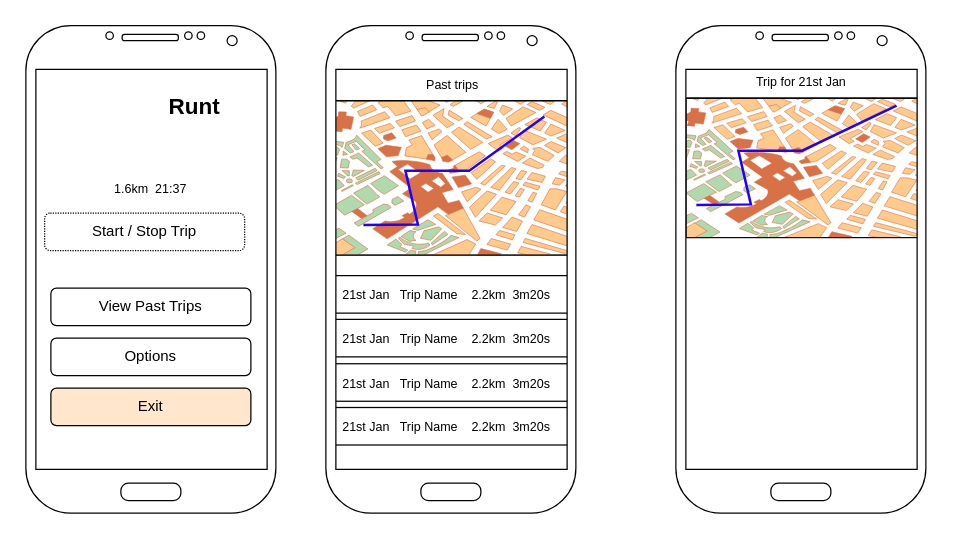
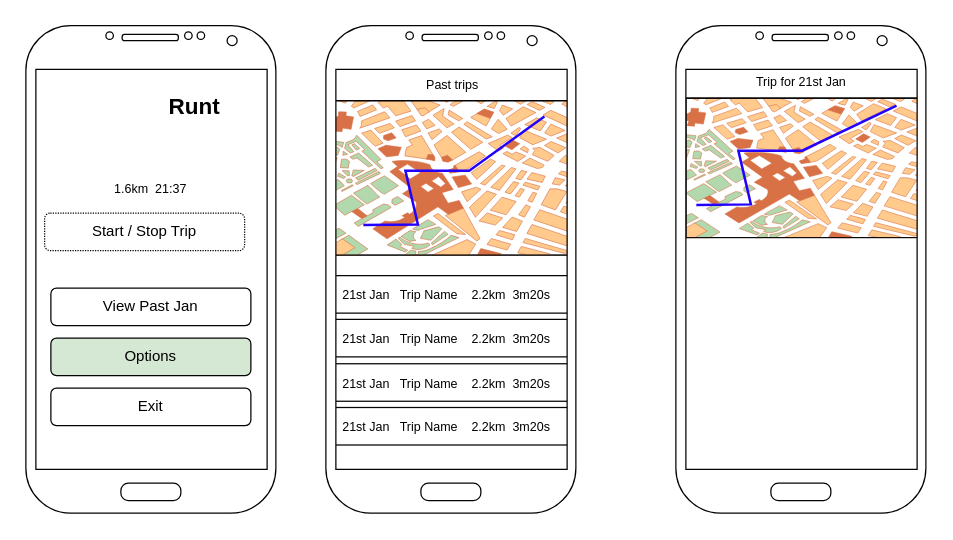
  <mxCell id="0" />
  <mxCell id="1" parent="0" />
  <mxCell id="2" value="" style="verticalLabelPosition=bottom;shadow=0;dashed=0;align=center;html=1;verticalAlign=top;strokeWidth=1;shape=mxgraph.mockup.misc.map;dashPattern=1 1;fillColor=none;fontSize=10;" vertex="1" parent="1"><mxGeometry x="266" y="80" width="188" height="124" as="geometry" /></mxCell>
  <mxCell id="3" value="" style="verticalLabelPosition=bottom;shadow=0;dashed=0;align=center;html=1;verticalAlign=top;strokeWidth=1;shape=mxgraph.mockup.misc.map;dashPattern=1 1;fillColor=none;fontSize=10;" vertex="1" parent="1"><mxGeometry x="548" y="78" width="186" height="112" as="geometry" /></mxCell>
  <mxCell id="4" value="Trip for 21st Jan" style="rounded=0;whiteSpace=wrap;html=1;strokeColor=#030303;fillColor=none;fontSize=10;" vertex="1" parent="1"><mxGeometry x="544.5" y="51" width="191" height="27" as="geometry" /></mxCell>
  <mxCell id="5" value="&lt;div align=&quot;left&quot;&gt;&amp;nbsp; 21st Jan&amp;nbsp;&amp;nbsp; Trip Name&amp;nbsp;&amp;nbsp;&amp;nbsp; 2.2km&amp;nbsp; 3m20s&lt;br&gt;&lt;/div&gt;" style="rounded=0;whiteSpace=wrap;html=1;strokeColor=#030303;fillColor=none;fontSize=10;align=left;" vertex="1" parent="1"><mxGeometry x="265.5" y="325.5" width="192" height="30" as="geometry" /></mxCell>
  <mxCell id="6" value="&lt;div align=&quot;left&quot;&gt;&amp;nbsp; 21st Jan&amp;nbsp;&amp;nbsp; Trip Name&amp;nbsp;&amp;nbsp;&amp;nbsp; 2.2km&amp;nbsp; 3m20s&lt;br&gt;&lt;/div&gt;" style="rounded=0;whiteSpace=wrap;html=1;strokeColor=#030303;fillColor=none;fontSize=10;align=left;" vertex="1" parent="1"><mxGeometry x="265.5" y="290.5" width="192" height="30" as="geometry" /></mxCell>
  <mxCell id="7" value="&lt;div align=&quot;left&quot;&gt;&amp;nbsp; 21st Jan&amp;nbsp;&amp;nbsp; Trip Name&amp;nbsp;&amp;nbsp;&amp;nbsp; 2.2km&amp;nbsp; 3m20s&lt;br&gt;&lt;/div&gt;" style="rounded=0;whiteSpace=wrap;html=1;strokeColor=#030303;fillColor=none;fontSize=10;align=left;" vertex="1" parent="1"><mxGeometry x="266" y="255" width="192" height="30" as="geometry" /></mxCell>
  <mxCell id="8" value="&lt;div align=&quot;left&quot;&gt;&amp;nbsp; 21st Jan&amp;nbsp;&amp;nbsp; Trip Name&amp;nbsp;&amp;nbsp;&amp;nbsp; 2.2km&amp;nbsp; 3m20s&lt;br&gt;&lt;/div&gt;" style="rounded=0;whiteSpace=wrap;html=1;strokeColor=#030303;fillColor=none;fontSize=10;align=left;" vertex="1" parent="1"><mxGeometry x="266" y="220" width="192" height="30" as="geometry" /></mxCell>
  <mxCell id="9" value="Past trips" style="rounded=0;whiteSpace=wrap;html=1;strokeColor=#030303;fillColor=none;fontSize=10;" vertex="1" parent="1"><mxGeometry x="266" y="53" width="191" height="27" as="geometry" /></mxCell>
  <mxCell id="10" value="" style="verticalLabelPosition=bottom;verticalAlign=top;html=1;shadow=0;dashed=0;strokeWidth=1;shape=mxgraph.android.phone2;strokeColor=#030303;" vertex="1" parent="1"><mxGeometry x="20" y="20" width="200" height="390" as="geometry" /></mxCell>
  <mxCell id="11" value="&lt;b style=&quot;font-size: 18px;&quot;&gt;Runt&lt;/b&gt;" style="text;html=1;strokeColor=none;fillColor=none;align=center;verticalAlign=middle;whiteSpace=wrap;rounded=0;fontSize=18;" vertex="1" parent="1"><mxGeometry x="135" y="75" width="40" height="20" as="geometry" /></mxCell>
- <mxCell id="12" value="View Past Trips" style="rounded=1;whiteSpace=wrap;html=1;strokeColor=#030303;" vertex="1" parent="1"><mxGeometry x="40" y="230" width="160" height="30" as="geometry" /></mxCell>
- <mxCell id="13" value="Options" style="rounded=1;whiteSpace=wrap;html=1;strokeColor=#030303;" vertex="1" parent="1"><mxGeometry x="40" y="270" width="160" height="30" as="geometry" /></mxCell>
- <mxCell id="14" value="Exit" style="rounded=1;whiteSpace=wrap;html=1;strokeColor=#030303;fillColor=#ffe6cc;" vertex="1" parent="1"><mxGeometry x="40" y="310" width="160" height="30" as="geometry" /></mxCell>
+ <mxCell id="12" value="View Past Jan" style="rounded=1;whiteSpace=wrap;html=1;strokeColor=#030303;" vertex="1" parent="1"><mxGeometry x="40" y="230" width="160" height="30" as="geometry" /></mxCell>
+ <mxCell id="13" value="Options" style="rounded=1;whiteSpace=wrap;html=1;strokeColor=#030303;fillColor=#d5e8d4;" vertex="1" parent="1"><mxGeometry x="40" y="270" width="160" height="30" as="geometry" /></mxCell>
+ <mxCell id="14" value="Exit" style="rounded=1;whiteSpace=wrap;html=1;strokeColor=#030303;" vertex="1" parent="1"><mxGeometry x="40" y="310" width="160" height="30" as="geometry" /></mxCell>
  <mxCell id="15" value="" style="shape=image;html=1;verticalAlign=top;verticalLabelPosition=bottom;labelBackgroundColor=#ffffff;imageAspect=0;aspect=fixed;image=https://cdn2.iconfinder.com/data/icons/pittogrammi/142/61-128.png;strokeColor=#030303;fontSize=18;" vertex="1" parent="1"><mxGeometry x="50" y="235" width="20" height="20" as="geometry" /></mxCell>
  <mxCell id="16" value="" style="shape=image;html=1;verticalAlign=top;verticalLabelPosition=bottom;labelBackgroundColor=#ffffff;imageAspect=0;aspect=fixed;image=https://cdn0.iconfinder.com/data/icons/glyphpack/47/wrench-128.png;strokeColor=#030303;fontSize=18;" vertex="1" parent="1"><mxGeometry x="50" y="275" width="20" height="20" as="geometry" /></mxCell>
  <mxCell id="17" value="" style="shape=image;html=1;verticalAlign=top;verticalLabelPosition=bottom;labelBackgroundColor=#ffffff;imageAspect=0;aspect=fixed;image=https://cdn3.iconfinder.com/data/icons/virtual-notebook/16/button_close-128.png;strokeColor=#030303;fontSize=18;" vertex="1" parent="1"><mxGeometry x="50" y="315" width="20" height="20" as="geometry" /></mxCell>
  <mxCell id="18" value="Start / Stop Trip" style="rounded=1;whiteSpace=wrap;html=1;strokeColor=#030303;dashed=1;dashPattern=1 1;" vertex="1" parent="1"><mxGeometry x="35" y="170" width="160" height="30" as="geometry" /></mxCell>
  <mxCell id="19" value="1.6km&amp;nbsp; 21:37" style="text;html=1;strokeColor=none;fillColor=none;align=center;verticalAlign=middle;whiteSpace=wrap;rounded=0;dashed=1;dashPattern=1 1;fontSize=10;direction=south;" vertex="1" parent="1"><mxGeometry x="40" y="140" width="160" height="20" as="geometry" /></mxCell>
  <mxCell id="20" value="" style="shape=image;html=1;verticalAlign=top;verticalLabelPosition=bottom;labelBackgroundColor=#ffffff;imageAspect=0;aspect=fixed;image=https://cdn2.iconfinder.com/data/icons/people-80/96/Picture13-128.png;dashed=1;dashPattern=1 1;strokeColor=#030303;fontSize=10;" vertex="1" parent="1"><mxGeometry x="108.5" y="117" width="23" height="23" as="geometry" /></mxCell>
  <mxCell id="21" value="" style="verticalLabelPosition=bottom;verticalAlign=top;html=1;shadow=0;dashed=0;strokeWidth=1;shape=mxgraph.android.phone2;strokeColor=#030303;" vertex="1" parent="1"><mxGeometry x="260" y="20" width="200" height="390" as="geometry" /></mxCell>
  <mxCell id="22" value="" style="verticalLabelPosition=bottom;verticalAlign=top;html=1;shadow=0;dashed=0;strokeWidth=1;shape=mxgraph.android.phone2;strokeColor=#030303;" vertex="1" parent="1"><mxGeometry x="540" y="20" width="200" height="390" as="geometry" /></mxCell>
  <mxCell id="23" value="" style="endArrow=none;html=1;fontSize=10;exitX=0.045;exitY=0.763;exitDx=0;exitDy=0;exitPerimeter=0;entryX=0.906;entryY=0.053;entryDx=0;entryDy=0;entryPerimeter=0;rounded=0;jumpStyle=none;comic=0;shadow=0;startArrow=none;startFill=0;strokeWidth=2;strokeColor=#2200FF;" edge="1" parent="1" source="3" target="3"><mxGeometry width="50" height="50" relative="1" as="geometry"><mxPoint x="570" y="170" as="sourcePoint" /><mxPoint x="620" y="120" as="targetPoint" /><Array as="points"><mxPoint x="600" y="163" /><mxPoint x="590" y="120" /><mxPoint x="641" y="120" /></Array></mxGeometry></mxCell>
  <mxCell id="24" value="" style="endArrow=none;html=1;fontSize=10;exitX=0.045;exitY=0.763;exitDx=0;exitDy=0;exitPerimeter=0;entryX=0.898;entryY=0.103;entryDx=0;entryDy=0;entryPerimeter=0;rounded=0;jumpStyle=none;comic=0;shadow=0;startArrow=none;startFill=0;strokeWidth=2;strokeColor=#2200FF;" edge="1" parent="1" target="2"><mxGeometry width="50" height="50" relative="1" as="geometry"><mxPoint x="290" y="179.516" as="sourcePoint" /><mxPoint x="450.146" y="99.996" as="targetPoint" /><Array as="points"><mxPoint x="333.63" y="179.06" /><mxPoint x="323.63" y="136.06" /><mxPoint x="374.63" y="136.06" /></Array></mxGeometry></mxCell>
